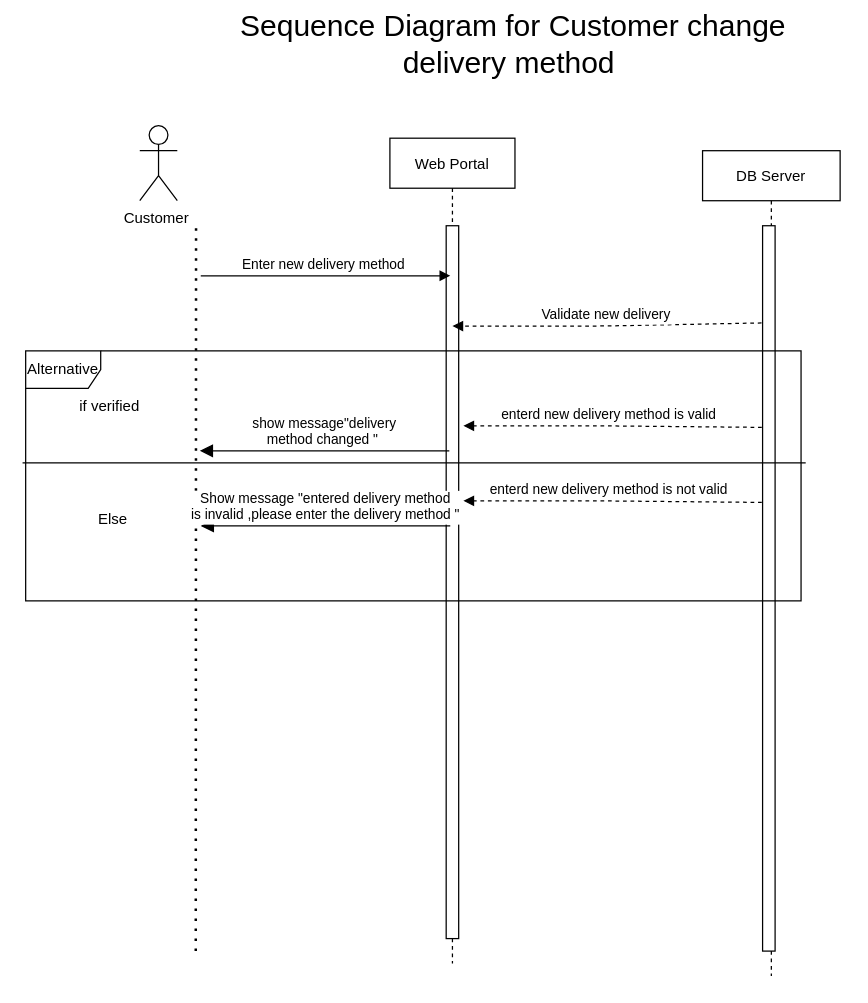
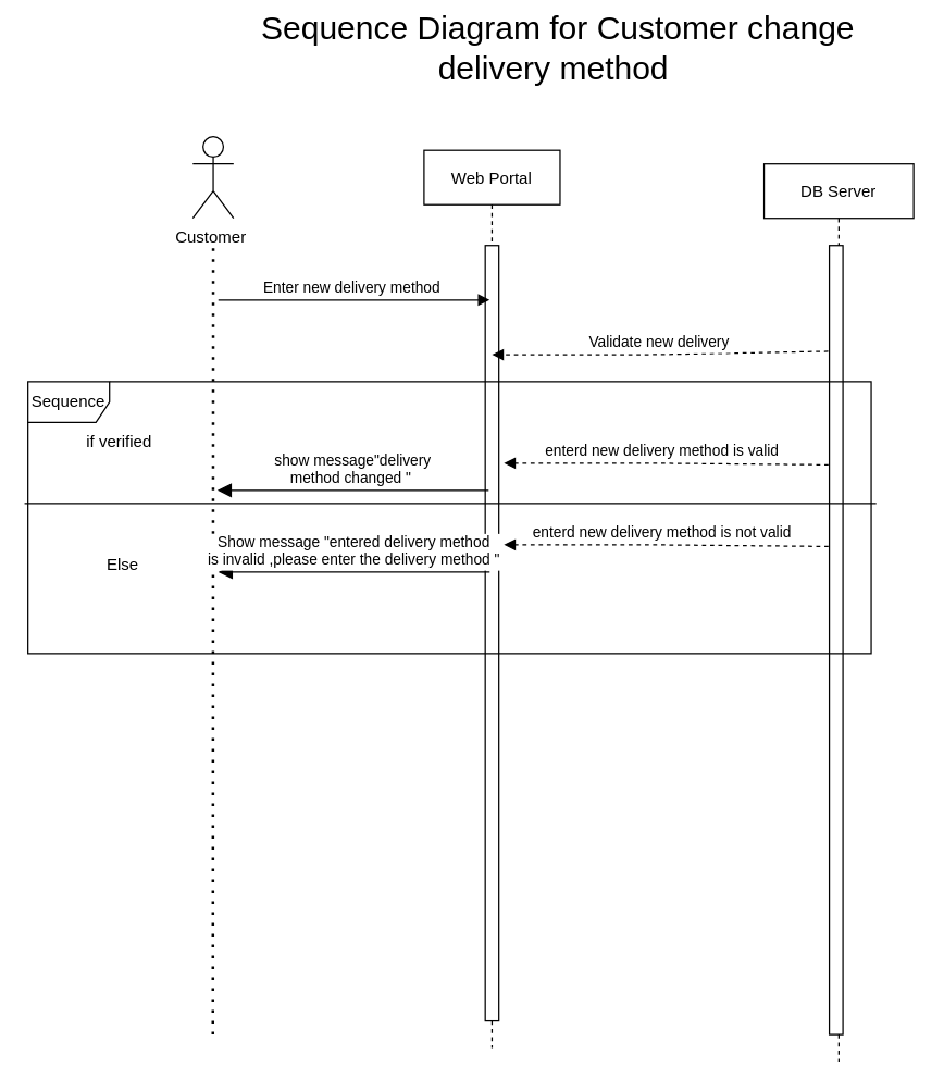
  <mxCell id="0" />
  <mxCell id="1" parent="0" />
  <mxCell id="2" value="Web Portal" style="shape=umlLifeline;perimeter=lifelinePerimeter;container=1;collapsible=0;recursiveResize=0;rounded=0;shadow=0;strokeWidth=1;" parent="1" vertex="1"><mxGeometry x="311.24" y="110" width="100" height="660" as="geometry" /></mxCell>
  <mxCell id="3" value="" style="points=[];perimeter=orthogonalPerimeter;rounded=0;shadow=0;strokeWidth=1;" parent="2" vertex="1"><mxGeometry x="45" y="70" width="10" height="570" as="geometry" /></mxCell>
  <mxCell id="4" value="DB Server" style="shape=umlLifeline;perimeter=lifelinePerimeter;container=1;collapsible=0;recursiveResize=0;rounded=0;shadow=0;strokeWidth=1;" parent="1" vertex="1"><mxGeometry x="561.24" y="120" width="110" height="660" as="geometry" /></mxCell>
  <mxCell id="5" value="" style="points=[];perimeter=orthogonalPerimeter;rounded=0;shadow=0;strokeWidth=1;" parent="4" vertex="1"><mxGeometry x="48" y="60" width="10" height="580" as="geometry" /></mxCell>
  <mxCell id="6" value="" style="endArrow=none;dashed=1;html=1;dashPattern=1 3;strokeWidth=2;rounded=0;" parent="1" edge="1"><mxGeometry width="50" height="50" relative="1" as="geometry"><mxPoint x="156" y="760" as="sourcePoint" /><mxPoint x="156.24" y="180" as="targetPoint" /></mxGeometry></mxCell>
- <mxCell id="7" value="Customer&amp;nbsp;" style="shape=umlActor;verticalLabelPosition=bottom;verticalAlign=top;html=1;outlineConnect=0;" parent="1" vertex="1"><mxGeometry x="111.24" y="100" width="30" height="60" as="geometry" /></mxCell>
+ <mxCell id="7" value="Customer&amp;nbsp;" style="shape=umlActor;verticalLabelPosition=bottom;verticalAlign=top;html=1;outlineConnect=0;" parent="1" vertex="1"><mxGeometry x="141.24" y="100" width="30" height="60" as="geometry" /></mxCell>
  <mxCell id="8" value="if verified&amp;nbsp;" style="text;html=1;strokeColor=none;fillColor=none;align=center;verticalAlign=middle;whiteSpace=wrap;rounded=0;" parent="1" vertex="1"><mxGeometry x="60" y="310" width="58" height="30" as="geometry" /></mxCell>
  <mxCell id="9" value="Else" style="text;html=1;strokeColor=none;fillColor=none;align=center;verticalAlign=middle;whiteSpace=wrap;rounded=0;" parent="1" vertex="1"><mxGeometry x="60" y="400" width="60" height="30" as="geometry" /></mxCell>
  <mxCell id="10" value="&lt;blockquote style=&quot;margin: 0 0 0 40px; border: none; padding: 0px;&quot;&gt;&lt;blockquote style=&quot;margin: 0 0 0 40px; border: none; padding: 0px;&quot;&gt;&lt;font style=&quot;font-size: 24px;&quot;&gt;Sequence Diagram for Customer change delivery method&amp;nbsp;&lt;/font&gt;&lt;/blockquote&gt;&lt;/blockquote&gt;" style="text;html=1;strokeColor=none;fillColor=none;align=center;verticalAlign=middle;whiteSpace=wrap;rounded=0;" parent="1" vertex="1"><mxGeometry x="100" y="20" width="540" height="30" as="geometry" /></mxCell>
  <mxCell id="11" value="show message&quot;delivery &#10;method changed &quot; " style="verticalAlign=bottom;startArrow=block;endArrow=none;startSize=8;shadow=0;strokeWidth=1;startFill=1;endFill=0;" edge="1" parent="1"><mxGeometry relative="1" as="geometry"><mxPoint x="159.24" y="360" as="sourcePoint" /><mxPoint x="358.74" y="360" as="targetPoint" /></mxGeometry></mxCell>
  <mxCell id="12" value="Enter new delivery method " style="verticalAlign=bottom;startArrow=none;endArrow=block;startSize=8;shadow=0;strokeWidth=1;startFill=0;" edge="1" parent="1"><mxGeometry relative="1" as="geometry"><mxPoint x="160" y="220" as="sourcePoint" /><mxPoint x="359.5" y="220" as="targetPoint" /></mxGeometry></mxCell>
  <mxCell id="13" value="enterd new delivery method is valid  " style="verticalAlign=bottom;startArrow=none;endArrow=block;startSize=8;shadow=0;strokeWidth=1;startFill=0;exitX=-0.064;exitY=0.278;exitDx=0;exitDy=0;exitPerimeter=0;dashed=1;" edge="1" parent="1" source="5"><mxGeometry relative="1" as="geometry"><mxPoint x="561.24" y="360" as="sourcePoint" /><mxPoint x="370" y="340" as="targetPoint" /><Array as="points"><mxPoint x="481" y="340" /></Array></mxGeometry></mxCell>
  <mxCell id="14" value="Show message &quot;entered delivery method&#10;is invalid ,please enter the delivery method &quot;" style="verticalAlign=bottom;startArrow=block;endArrow=none;startSize=8;shadow=0;strokeWidth=1;startFill=1;endFill=0;" edge="1" parent="1"><mxGeometry relative="1" as="geometry"><mxPoint x="160" y="420" as="sourcePoint" /><mxPoint x="359.5" y="420" as="targetPoint" /></mxGeometry></mxCell>
- <mxCell id="15" value="Alternative" style="shape=umlFrame;whiteSpace=wrap;html=1;" vertex="1" parent="1"><mxGeometry x="20" y="280" width="620" height="200" as="geometry" /></mxCell>
+ <mxCell id="15" value="Sequence" style="shape=umlFrame;whiteSpace=wrap;html=1;" vertex="1" parent="1"><mxGeometry x="20" y="280" width="620" height="200" as="geometry" /></mxCell>
  <mxCell id="16" value="Validate new delivery" style="verticalAlign=bottom;startArrow=none;endArrow=block;startSize=8;shadow=0;strokeWidth=1;startFill=0;exitX=-0.084;exitY=0.134;exitDx=0;exitDy=0;exitPerimeter=0;dashed=1;" edge="1" parent="1" source="5"><mxGeometry relative="1" as="geometry"><mxPoint x="561.24" y="260" as="sourcePoint" /><mxPoint x="361.24" y="260.2" as="targetPoint" /><Array as="points"><mxPoint x="481.24" y="260.2" /></Array></mxGeometry></mxCell>
  <mxCell id="17" value="" style="endArrow=none;html=1;rounded=0;exitX=-0.004;exitY=0.448;exitDx=0;exitDy=0;exitPerimeter=0;entryX=1.006;entryY=0.448;entryDx=0;entryDy=0;entryPerimeter=0;" edge="1" parent="1" source="15" target="15"><mxGeometry width="50" height="50" relative="1" as="geometry"><mxPoint x="480" y="560" as="sourcePoint" /><mxPoint x="530" y="510" as="targetPoint" /></mxGeometry></mxCell>
  <mxCell id="18" value="enterd new delivery method is not valid  " style="verticalAlign=bottom;startArrow=none;endArrow=block;startSize=8;shadow=0;strokeWidth=1;startFill=0;exitX=-0.064;exitY=0.278;exitDx=0;exitDy=0;exitPerimeter=0;dashed=1;" edge="1" parent="1"><mxGeometry relative="1" as="geometry"><mxPoint x="608.6" y="401.24" as="sourcePoint" /><mxPoint x="370" y="400" as="targetPoint" /><Array as="points"><mxPoint x="481" y="400" /></Array></mxGeometry></mxCell>
